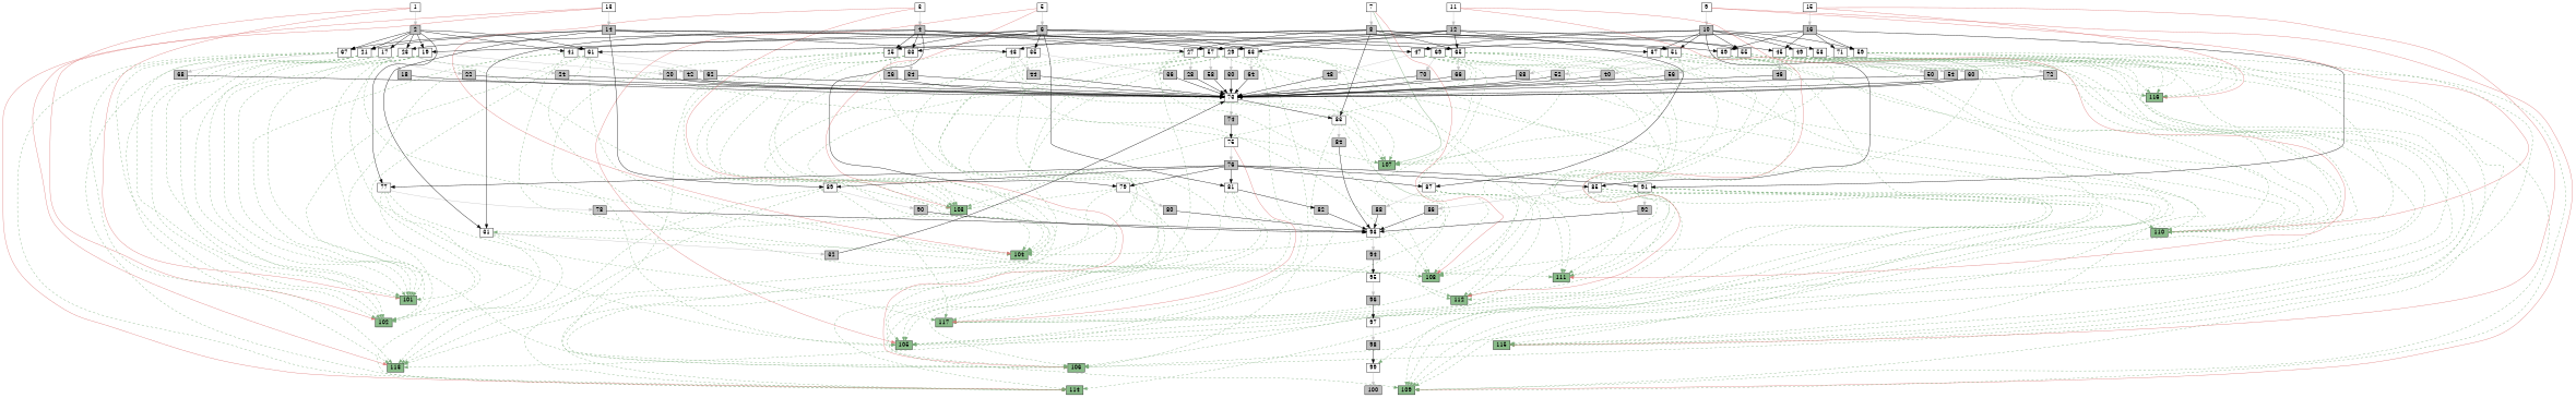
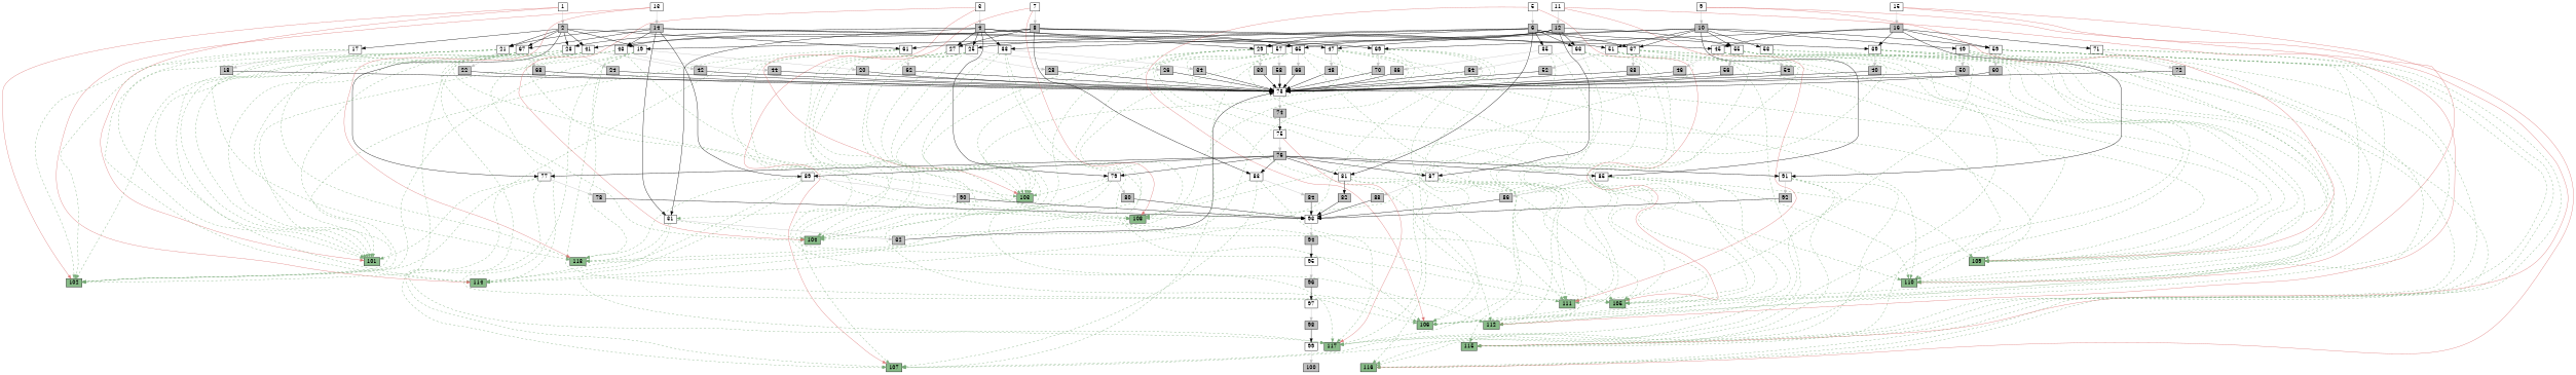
  strict digraph {
    node [shape=rect style=filled]
    edge [color="#77aa77"]
    1 [height=0 width=0 style=""]
    2 [fillcolor=gray height=0.1 width=0.1]
    101 [fillcolor="#88bb88" height=0.1 width=0.1]
    102 [fillcolor="#88bb88" height=0.1 width=0.1]
    17 [height=0 width=0 style=""]
    19 [height=0 width=0 style=""]
    21 [height=0 width=0 style=""]
    23 [height=0 width=0 style=""]
    41 [height=0 width=0 style=""]
    61 [height=0 width=0 style=""]
    67 [height=0 width=0 style=""]
    77 [height=0 width=0 style=""]
    18 [fillcolor=gray height=0.1 width=0.1]
    105 [fillcolor="#88bb88" height=0.1 width=0.1]
    106 [fillcolor="#88bb88" height=0.1 width=0.1]
    20 [fillcolor=gray height=0.1 width=0.1]
    113 [fillcolor="#88bb88" height=0.1 width=0.1]
    114 [fillcolor="#88bb88" height=0.1 width=0.1]
    22 [fillcolor=gray height=0.1 width=0.1]
    103 [fillcolor="#88bb88" height=0.1 width=0.1]
    104 [fillcolor="#88bb88" height=0.1 width=0.1]
    24 [fillcolor=gray height=0.1 width=0.1]
    107 [fillcolor="#88bb88" height=0.1 width=0.1]
    108 [fillcolor="#88bb88" height=0.1 width=0.1]
    42 [fillcolor=gray height=0.1 width=0.1]
    111 [fillcolor="#88bb88" height=0.1 width=0.1]
    112 [fillcolor="#88bb88" height=0.1 width=0.1]
    62 [fillcolor=gray height=0.1 width=0.1]
    68 [fillcolor=gray height=0.1 width=0.1]
    117 [fillcolor="#88bb88" height=0.1 width=0.1]
    78 [fillcolor=gray height=0.1 width=0.1]
    73 [height=0 width=0 style=""]
    31 [height=0 width=0 style=""]
    93 [height=0 width=0 style=""]
    3 [height=0 width=0 style=""]
    4 [fillcolor=gray height=0.1 width=0.1]
    25 [height=0 width=0 style=""]
    27 [height=0 width=0 style=""]
    29 [height=0 width=0 style=""]
    33 [height=0 width=0 style=""]
    47 [height=0 width=0 style=""]
    79 [height=0 width=0 style=""]
    26 [fillcolor=gray height=0.1 width=0.1]
    28 [fillcolor=gray height=0.1 width=0.1]
    30 [fillcolor=gray height=0.1 width=0.1]
    32 [fillcolor=gray height=0.1 width=0.1]
    34 [fillcolor=gray height=0.1 width=0.1]
    109 [fillcolor="#88bb88" height=0.1 width=0.1]
    110 [fillcolor="#88bb88" height=0.1 width=0.1]
    48 [fillcolor=gray height=0.1 width=0.1]
    80 [fillcolor=gray height=0.1 width=0.1]
    5 [height=0 width=0 style=""]
    6 [fillcolor=gray height=0.1 width=0.1]
    35 [height=0 width=0 style=""]
    37 [height=0 width=0 style=""]
    39 [height=0 width=0 style=""]
    63 [height=0 width=0 style=""]
    81 [height=0 width=0 style=""]
    36 [fillcolor=gray height=0.1 width=0.1]
    38 [fillcolor=gray height=0.1 width=0.1]
    115 [fillcolor="#88bb88" height=0.1 width=0.1]
    116 [fillcolor="#88bb88" height=0.1 width=0.1]
    40 [fillcolor=gray height=0.1 width=0.1]
    49 [height=0 width=0 style=""]
    50 [fillcolor=gray height=0.1 width=0.1]
    64 [fillcolor=gray height=0.1 width=0.1]
    82 [fillcolor=gray height=0.1 width=0.1]
    7 [height=0 width=0 style=""]
    8 [fillcolor=gray height=0.1 width=0.1]
    43 [height=0 width=0 style=""]
    45 [height=0 width=0 style=""]
    51 [height=0 width=0 style=""]
    65 [height=0 width=0 style=""]
    83 [height=0 width=0 style=""]
    44 [fillcolor=gray height=0.1 width=0.1]
    46 [fillcolor=gray height=0.1 width=0.1]
    52 [fillcolor=gray height=0.1 width=0.1]
    66 [fillcolor=gray height=0.1 width=0.1]
    84 [fillcolor=gray height=0.1 width=0.1]
    9 [height=0 width=0 style=""]
    10 [fillcolor=gray height=0.1 width=0.1]
    53 [height=0 width=0 style=""]
    55 [height=0 width=0 style=""]
    57 [height=0 width=0 style=""]
    59 [height=0 width=0 style=""]
    85 [height=0 width=0 style=""]
    54 [fillcolor=gray height=0.1 width=0.1]
    56 [fillcolor=gray height=0.1 width=0.1]
    58 [fillcolor=gray height=0.1 width=0.1]
    60 [fillcolor=gray height=0.1 width=0.1]
    86 [fillcolor=gray height=0.1 width=0.1]
    11 [height=0 width=0 style=""]
    12 [fillcolor=gray height=0.1 width=0.1]
    87 [height=0 width=0 style=""]
    88 [fillcolor=gray height=0.1 width=0.1]
    13 [height=0 width=0 style=""]
    14 [fillcolor=gray height=0.1 width=0.1]
    69 [height=0 width=0 style=""]
    89 [height=0 width=0 style=""]
    70 [fillcolor=gray height=0.1 width=0.1]
    90 [fillcolor=gray height=0.1 width=0.1]
    15 [height=0 width=0 style=""]
    16 [fillcolor=gray height=0.1 width=0.1]
    71 [height=0 width=0 style=""]
    91 [height=0 width=0 style=""]
    72 [fillcolor=gray height=0.1 width=0.1]
    92 [fillcolor=gray height=0.1 width=0.1]
    74 [fillcolor=gray height=0.1 width=0.1]
    75 [height=0 width=0 style=""]
    76 [fillcolor=gray height=0.1 width=0.1]
    94 [fillcolor=gray height=0.1 width=0.1]
    95 [height=0 width=0 style=""]
    96 [fillcolor=gray height=0.1 width=0.1]
    97 [height=0 width=0 style=""]
    98 [fillcolor=gray height=0.1 width=0.1]
    99 [height=0 width=0 style=""]
    100 [fillcolor=gray height=0.1 width=0.1]
    1 -> 2 [color=gray]
    1 -> 101 [color="#dd7777" weight=0]
    1 -> 102 [color="#dd7777" weight=0]
    2 -> 17 [color=""]
    2 -> 19 [color=""]
    2 -> 21 [color=""]
    2 -> 23 [color=""]
    2 -> 41 [color=""]
    2 -> 61 [color=""]
    2 -> 67 [color=""]
    2 -> 77 [color=""]
    17 -> 101 [style=dashed weight=0]
    17 -> 102 [style=dashed weight=0]
    17 -> 18 [color=gray]
    19 -> 101 [style=dashed weight=0]
    19 -> 102 [style=dashed weight=0]
    19 -> 105 [style=dashed weight=0]
    19 -> 106 [style=dashed weight=0]
    19 -> 20 [color=gray]
    21 -> 101 [style=dashed weight=0]
    21 -> 102 [style=dashed weight=0]
    21 -> 113 [style=dashed weight=0]
    21 -> 114 [style=dashed weight=0]
    21 -> 22 [color=gray]
    23 -> 101 [style=dashed weight=0]
    23 -> 102 [style=dashed weight=0]
    23 -> 103 [style=dashed weight=0]
    23 -> 104 [style=dashed weight=0]
    23 -> 24 [color=gray]
    41 -> 101 [style=dashed weight=0]
    41 -> 102 [style=dashed weight=0]
    41 -> 107 [style=dashed weight=0]
    41 -> 108 [style=dashed weight=0]
    41 -> 42 [color=gray]
    61 -> 101 [style=dashed weight=0]
    61 -> 102 [style=dashed weight=0]
    61 -> 111 [style=dashed weight=0]
    61 -> 112 [style=dashed weight=0]
    61 -> 62 [color=gray]
    67 -> 101 [style=dashed weight=0]
    67 -> 102 [style=dashed weight=0]
    67 -> 113 [style=dashed weight=0]
    67 -> 114 [style=dashed weight=0]
    67 -> 68 [color=gray]
    77 -> 101 [style=dashed weight=0]
    77 -> 102 [style=dashed weight=0]
    77 -> 117 [style=dashed weight=0]
    77 -> 78 [color=gray]
    18 -> 73 [color=""]
    20 -> 73 [color=""]
    22 -> 73 [color=""]
    103 -> 31 [style=dashed weight=0]
    24 -> 73 [color=""]
    42 -> 73 [color=""]
    62 -> 73 [color=""]
    68 -> 73 [color=""]
    78 -> 93 [color=""]
    73 -> 74 [color=gray]
    31 -> 113 [style=dashed weight=0]
    31 -> 114 [style=dashed weight=0]
    31 -> 104 [style=dashed weight=0]
    31 -> 32 [color=gray]
    93 -> 94 [color=gray]
    3 -> 103 [color="#dd7777" weight=0]
    3 -> 104 [color="#dd7777" weight=0]
    3 -> 4 [color=gray]
    4 -> 23 [color=""]
    4 -> 31 [color=""]
    4 -> 25 [color=""]
    4 -> 27 [color=""]
    4 -> 29 [color=""]
    4 -> 33 [color=""]
    4 -> 47 [color=""]
    4 -> 79 [color=""]
    25 -> 105 [style=dashed weight=0]
    25 -> 106 [style=dashed weight=0]
    25 -> 103 [style=dashed weight=0]
    25 -> 104 [style=dashed weight=0]
    25 -> 26 [color=gray]
    27 -> 103 [style=dashed weight=0]
    27 -> 104 [style=dashed weight=0]
    27 -> 107 [style=dashed weight=0]
    27 -> 108 [style=dashed weight=0]
    27 -> 28 [color=gray]
    29 -> 103 [style=dashed weight=0]
    29 -> 104 [style=dashed weight=0]
    29 -> 111 [style=dashed weight=0]
    29 -> 112 [style=dashed weight=0]
    29 -> 30 [color=gray]
    33 -> 105 [style=dashed weight=0]
    33 -> 106 [style=dashed weight=0]
    33 -> 103 [style=dashed weight=0]
    33 -> 104 [style=dashed weight=0]
    33 -> 34 [color=gray]
    47 -> 103 [style=dashed weight=0]
    47 -> 104 [style=dashed weight=0]
    47 -> 109 [style=dashed weight=0]
    47 -> 110 [style=dashed weight=0]
    47 -> 48 [color=gray]
    79 -> 103 [style=dashed weight=0]
    79 -> 104 [style=dashed weight=0]
    79 -> 117 [style=dashed weight=0]
    79 -> 80 [color=gray]
    26 -> 73 [color=""]
    28 -> 73 [color=""]
    30 -> 73 [color=""]
    32 -> 73 [color=""]
    34 -> 73 [color=""]
    48 -> 73 [color=""]
    80 -> 93 [color=""]
    5 -> 105 [color="#dd7777" weight=0]
    5 -> 106 [color="#dd7777" weight=0]
    5 -> 6 [color=gray]
    6 -> 19 [color=""]
    6 -> 25 [color=""]
    6 -> 33 [color=""]
    6 -> 35 [color=""]
    6 -> 37 [color=""]
    6 -> 39 [color=""]
    6 -> 63 [color=""]
    6 -> 81 [color=""]
    35 -> 105 [style=dashed weight=0]
    35 -> 106 [style=dashed weight=0]
    35 -> 36 [color=gray]
    37 -> 105 [style=dashed weight=0]
    37 -> 106 [style=dashed weight=0]
    37 -> 109 [style=dashed weight=0]
    37 -> 110 [style=dashed weight=0]
    37 -> 38 [color=gray]
    39 -> 105 [style=dashed weight=0]
    39 -> 106 [style=dashed weight=0]
    39 -> 115 [style=dashed weight=0]
    39 -> 116 [style=dashed weight=0]
    39 -> 40 [color=gray]
    63 -> 105 [style=dashed weight=0]
    63 -> 106 [style=dashed weight=0]
    63 -> 111 [style=dashed weight=0]
    63 -> 112 [style=dashed weight=0]
    63 -> 64 [color=gray]
    81 -> 105 [style=dashed weight=0]
    81 -> 106 [style=dashed weight=0]
    81 -> 117 [style=dashed weight=0]
    81 -> 82 [color=black]
    36 -> 73 [color=""]
    38 -> 73 [color=""]
    40 -> 73 [color=""]
    49 -> 105 [style=dashed weight=0]
    49 -> 106 [style=dashed weight=0]
    49 -> 109 [style=dashed weight=0]
    49 -> 110 [style=dashed weight=0]
    49 -> 50 [color=gray]
    50 -> 73 [color=""]
    64 -> 73 [color=""]
    82 -> 93 [color=""]
-   7 -> 107 [weight=0]
+   7 -> 107 [color="#dd7777" weight=0]
    7 -> 108 [color="#dd7777" weight=0]
    7 -> 8 [color=gray]
    8 -> 41 [color=""]
    8 -> 27 [color=""]
    8 -> 43 [color=""]
    8 -> 45 [color=""]
    8 -> 51 [color=""]
    8 -> 65 [color=""]
    8 -> 83 [color=""]
    43 -> 113 [style=dashed weight=0]
    43 -> 114 [style=dashed weight=0]
    43 -> 107 [style=dashed weight=0]
    43 -> 108 [style=dashed weight=0]
    43 -> 44 [color=gray]
    45 -> 107 [style=dashed weight=0]
    45 -> 108 [style=dashed weight=0]
    45 -> 115 [style=dashed weight=0]
    45 -> 116 [style=dashed weight=0]
    45 -> 46 [color=gray]
    51 -> 107 [style=dashed weight=0]
    51 -> 108 [style=dashed weight=0]
    51 -> 109 [style=dashed weight=0]
    51 -> 110 [style=dashed weight=0]
    51 -> 52 [color=gray]
    65 -> 107 [style=dashed weight=0]
    65 -> 108 [style=dashed weight=0]
    65 -> 111 [style=dashed weight=0]
    65 -> 112 [style=dashed weight=0]
    65 -> 66 [color=gray]
    83 -> 107 [style=dashed weight=0]
    83 -> 108 [style=dashed weight=0]
    83 -> 117 [style=dashed weight=0]
    83 -> 84 [color=gray]
    44 -> 73 [color=""]
    46 -> 73 [color=""]
    52 -> 73 [color=""]
    66 -> 73 [color=""]
    84 -> 93 [color=""]
    9 -> 109 [color="#dd7777" weight=0]
    9 -> 110 [color="#dd7777" weight=0]
    9 -> 10 [color=gray]
    10 -> 47 [color=""]
    10 -> 37 [color=""]
    10 -> 49 [color=""]
    10 -> 51 [color=""]
    10 -> 53 [color=""]
    10 -> 55 [color=""]
    10 -> 57 [color=""]
    10 -> 59 [color=""]
    10 -> 85 [color=""]
    53 -> 109 [style=dashed weight=0]
    53 -> 110 [style=dashed weight=0]
    53 -> 54 [color=gray]
    55 -> 111 [style=dashed weight=0]
    55 -> 112 [style=dashed weight=0]
    55 -> 109 [style=dashed weight=0]
    55 -> 110 [style=dashed weight=0]
    55 -> 56 [color=gray]
    57 -> 113 [style=dashed weight=0]
    57 -> 114 [style=dashed weight=0]
    57 -> 109 [style=dashed weight=0]
    57 -> 110 [style=dashed weight=0]
    57 -> 58 [color=gray]
    59 -> 109 [style=dashed weight=0]
    59 -> 110 [style=dashed weight=0]
    59 -> 115 [style=dashed weight=0]
    59 -> 116 [style=dashed weight=0]
    59 -> 60 [color=gray]
    85 -> 117 [style=dashed weight=0]
    85 -> 109 [style=dashed weight=0]
    85 -> 110 [style=dashed weight=0]
    85 -> 86 [color=gray]
    54 -> 73 [color=""]
    56 -> 73 [color=""]
    58 -> 73 [color=""]
    60 -> 73 [color=""]
    86 -> 93 [color=""]
    11 -> 111 [color="#dd7777" weight=0]
    11 -> 112 [color="#dd7777" weight=0]
    11 -> 12 [color=gray]
    12 -> 61 [color=""]
    12 -> 29 [color=""]
    12 -> 63 [color=""]
    12 -> 65 [color=""]
    12 -> 55 [color=""]
    12 -> 87 [color=""]
    87 -> 111 [style=dashed weight=0]
    87 -> 112 [style=dashed weight=0]
    87 -> 117 [style=dashed weight=0]
    87 -> 88 [color=gray]
    88 -> 93 [color=""]
    13 -> 113 [color="#dd7777" weight=0]
    13 -> 114 [color="#dd7777" weight=0]
    13 -> 14 [color=gray]
    14 -> 21 [color=""]
    14 -> 67 [color=""]
    14 -> 31 [color=""]
    14 -> 43 [color=""]
    14 -> 57 [color=""]
    14 -> 69 [color=""]
    14 -> 89 [color=""]
    69 -> 113 [style=dashed weight=0]
    69 -> 114 [style=dashed weight=0]
    69 -> 115 [style=dashed weight=0]
    69 -> 116 [style=dashed weight=0]
    69 -> 70 [color=gray]
    89 -> 113 [style=dashed weight=0]
    89 -> 114 [style=dashed weight=0]
    89 -> 117 [style=dashed weight=0]
    89 -> 90 [color=gray]
    70 -> 73 [color=""]
    90 -> 93 [color=""]
    15 -> 115 [color="#dd7777" weight=0]
    15 -> 116 [color="#dd7777" weight=0]
    15 -> 16 [color=gray]
    16 -> 39 [color=""]
    16 -> 45 [color=""]
    16 -> 59 [color=""]
    16 -> 69 [color=""]
    16 -> 71 [color=""]
    16 -> 91 [color=""]
    71 -> 115 [style=dashed weight=0]
    71 -> 116 [style=dashed weight=0]
    71 -> 72 [color=gray]
    91 -> 117 [style=dashed weight=0]
    91 -> 115 [style=dashed weight=0]
-   91 -> 99 [style=dashed weight=0]
+   91 -> 116 [style=dashed weight=0]
    91 -> 92 [color=gray]
    72 -> 73 [color=""]
    92 -> 93 [color=""]
    74 -> 75 [color=""]
    75 -> 117 [color="#dd7777" weight=0]
    75 -> 76 [color=gray]
    76 -> 77 [color=""]
    76 -> 79 [color=""]
    76 -> 81 [color=""]
-   73 -> 83 [color=""]
+   76 -> 83 [color=""]
    76 -> 85 [color=""]
    76 -> 87 [color=""]
    76 -> 89 [color=""]
    76 -> 91 [color=""]
    94 -> 95 [color=""]
    95 -> 96 [color=gray]
    96 -> 97 [color=""]
    97 -> 98 [color=gray]
    98 -> 99 [color=""]
    99 -> 100 [color=gray]
  }
